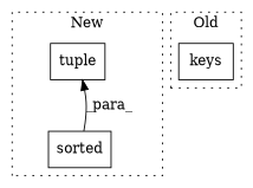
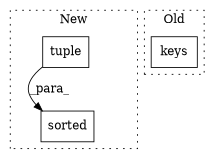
  digraph {
    node [a=32 shape=box]
    n1 [l="6,1" label=tuple s="5266,5294"]
    n2 [l="7,1" label=sorted s="5272,5293"]
    n3 [l=6 label=keys s=5613]
    subgraph cluster_1 {
      label=New
      style=dotted
      n1
      n2
    }
    subgraph cluster_2 {
      label=Old
      style=dotted
      n3
    }
-   n2 -> n1 [label=_para_]
+   n1 -> n2 [label=_para_]
  }
